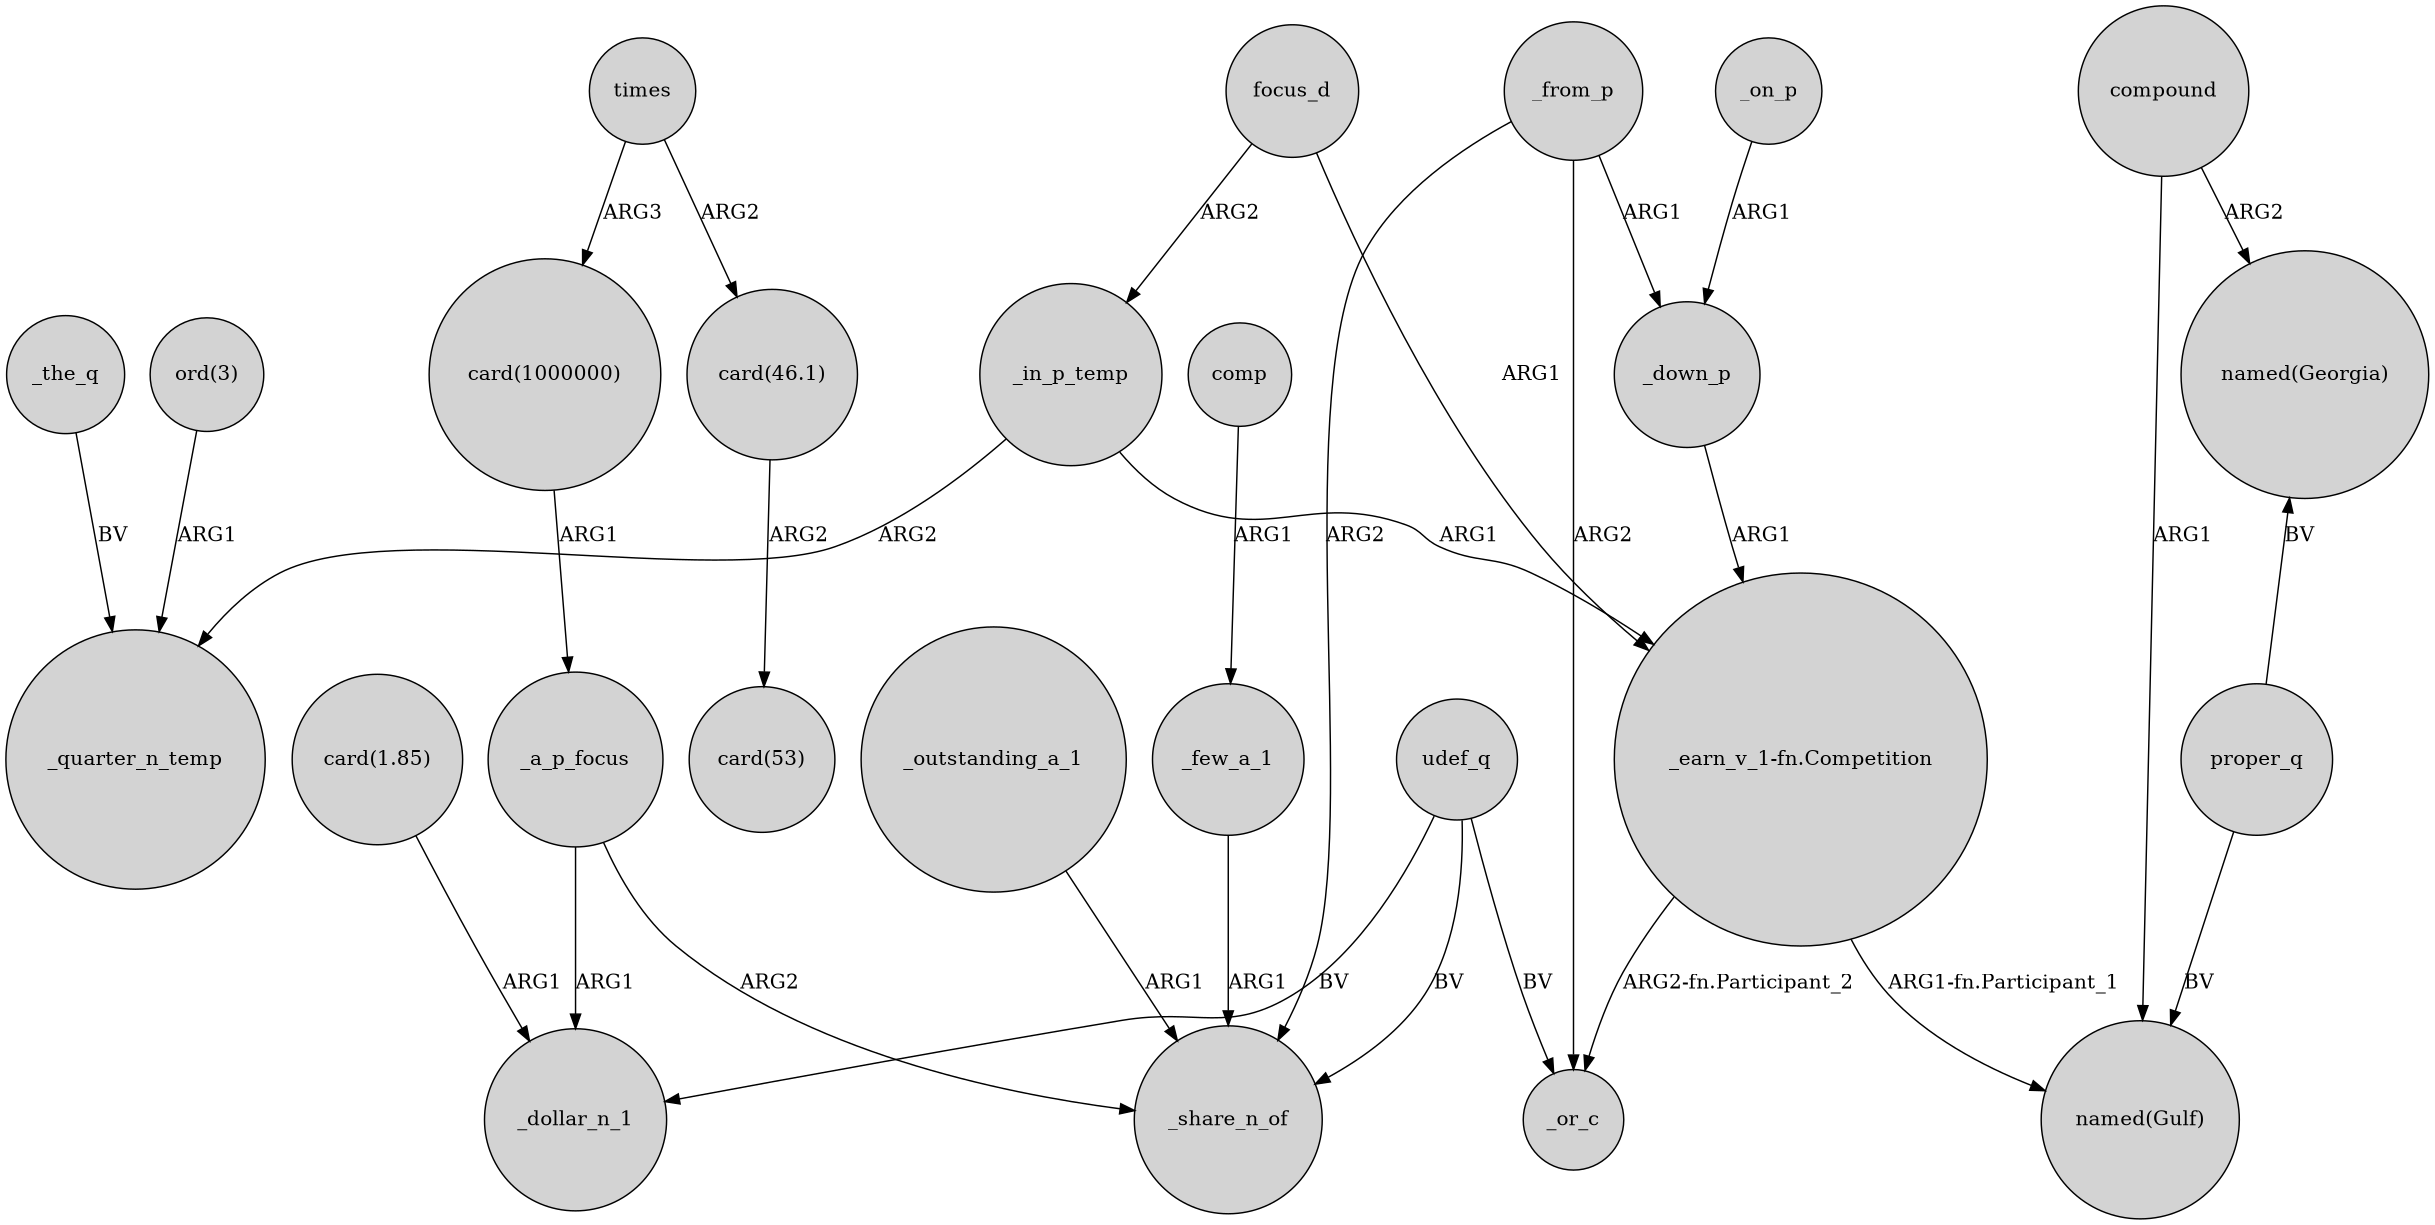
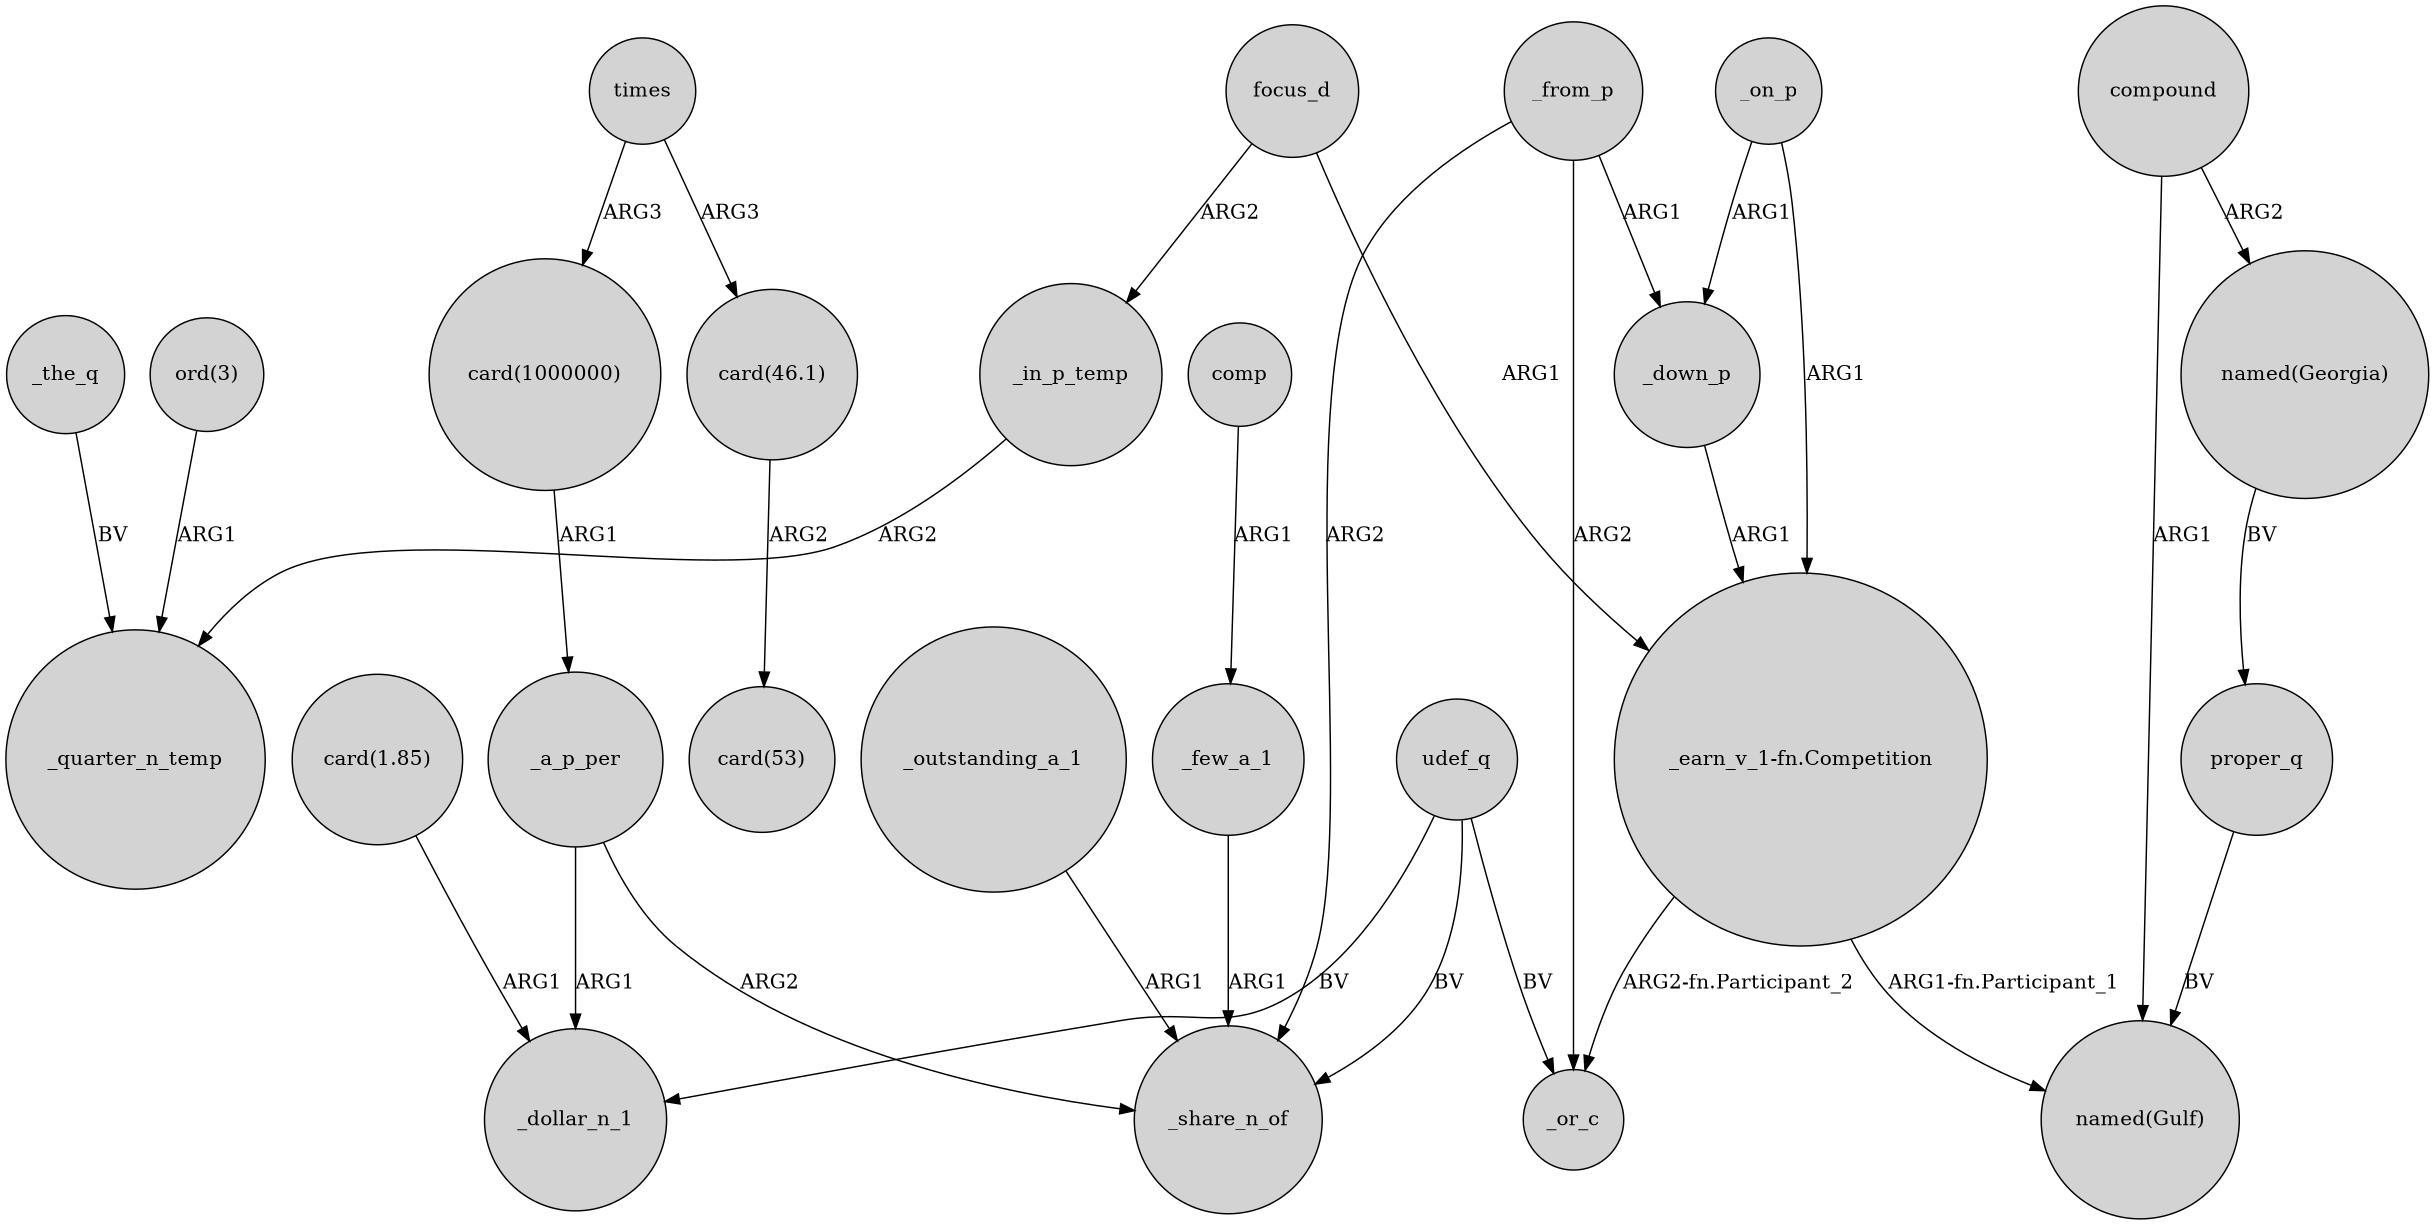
  digraph {
    node [shape=circle style=filled]
    _in_p_temp
    _quarter_n_temp
    "_earn_v_1-fn.Competition"
    _or_c
    "named(Gulf)"
    _from_p
    _down_p
    _share_n_of
    compound
    "named(Georgia)"
    udef_q
    _dollar_n_1
    "card(1.85)"
    "ord(3)"
    _on_p
    times
    "card(1000000)"
    "card(46.1)"
-   _a_p_per [label=_a_p_focus]
+   _a_p_per
    "card(53)"
    _the_q
    proper_q
    _outstanding_a_1
    comp
    _few_a_1
    focus_d
    _in_p_temp -> _quarter_n_temp [label=ARG2]
-   _in_p_temp -> "_earn_v_1-fn.Competition" [label=ARG1]
+   _on_p -> "_earn_v_1-fn.Competition" [label=ARG1]
    "_earn_v_1-fn.Competition" -> _or_c [label="ARG2-fn.Participant_2"]
    "_earn_v_1-fn.Competition" -> "named(Gulf)" [label="ARG1-fn.Participant_1"]
    _from_p -> _or_c [label=ARG2]
    _from_p -> _down_p [label=ARG1]
    _from_p -> _share_n_of [label=ARG2]
    _down_p -> "_earn_v_1-fn.Competition" [label=ARG1]
    compound -> "named(Gulf)" [label=ARG1]
    compound -> "named(Georgia)" [label=ARG2]
    udef_q -> _or_c [label=BV]
    udef_q -> _share_n_of [label=BV]
    udef_q -> _dollar_n_1 [label=BV]
    "card(1.85)" -> _dollar_n_1 [label=ARG1]
    "ord(3)" -> _quarter_n_temp [label=ARG1]
    _on_p -> _down_p [label=ARG1]
    times -> "card(1000000)" [label=ARG3]
-   times -> "card(46.1)" [label=ARG2]
+   times -> "card(46.1)" [label=ARG3]
    "card(1000000)" -> _a_p_per [label=ARG1]
    "card(46.1)" -> "card(53)" [label=ARG2]
    _a_p_per -> _share_n_of [label=ARG2]
    _a_p_per -> _dollar_n_1 [label=ARG1]
    _the_q -> _quarter_n_temp [label=BV]
    proper_q -> "named(Gulf)" [label=BV]
-   proper_q -> "named(Georgia)" [label=BV]
+   "named(Georgia)" -> proper_q [label=BV]
    _outstanding_a_1 -> _share_n_of [label=ARG1]
    comp -> _few_a_1 [label=ARG1]
    _few_a_1 -> _share_n_of [label=ARG1]
    focus_d -> _in_p_temp [label=ARG2]
    focus_d -> "_earn_v_1-fn.Competition" [label=ARG1]
  }
